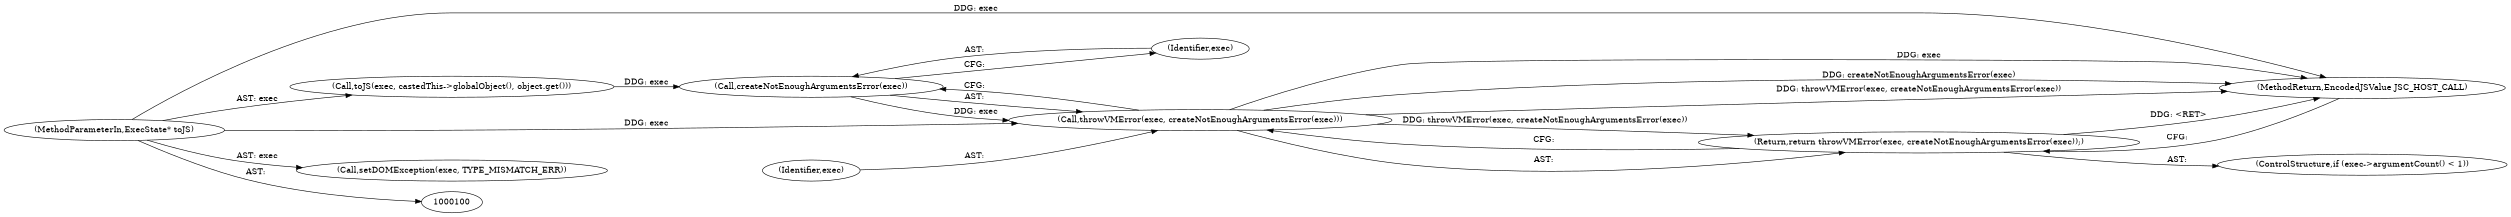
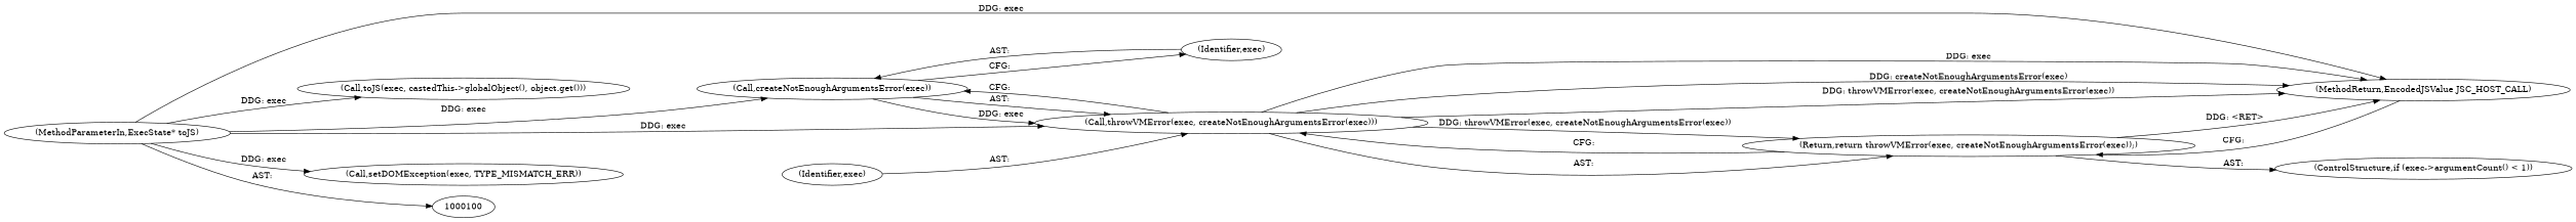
  digraph {
    rankdir=LR
    n1 [label="(Call,createNotEnoughArgumentsError(exec))"]
    n2 [label="(Call,throwVMError(exec, createNotEnoughArgumentsError(exec)))"]
    n3 [label="(Identifier,exec)"]
    n4 [label="(MethodReturn,EncodedJSValue JSC_HOST_CALL)"]
    n5 [label="(Return,return throwVMError(exec, createNotEnoughArgumentsError(exec));)"]
    n6 [label="(MethodParameterIn,ExecState* toJS)"]
    n7 [label="(Call,setDOMException(exec, TYPE_MISMATCH_ERR))"]
    n8 [label="(Call,toJS(exec, castedThis->globalObject(), object.get()))"]
    1000100
    n10 [label="(ControlStructure,if (exec->argumentCount() < 1))"]
    n11 [label="(Identifier,exec)"]
    n1 -> n2 [label="AST: "]
    n1 -> n2 [label="DDG: exec"]
    n1 -> n3 [label="CFG: "]
    n2 -> n1 [label="CFG: "]
    n2 -> n4 [label="DDG: exec"]
    n2 -> n4 [label="DDG: createNotEnoughArgumentsError(exec)"]
    n2 -> n4 [label="DDG: throwVMError(exec, createNotEnoughArgumentsError(exec))"]
    n2 -> n5 [label="AST: "]
    n2 -> n5 [label="DDG: throwVMError(exec, createNotEnoughArgumentsError(exec))"]
    n3 -> n1 [label="AST: "]
    n4 -> n5 [label="CFG: "]
    n5 -> n2 [label="CFG: "]
    n5 -> n4 [label="DDG: <RET>"]
    n5 -> n10 [label="AST: "]
-   n8 -> n1 [label="DDG: exec"]
+   n6 -> n1 [label="DDG: exec"]
    n6 -> n2 [label="DDG: exec"]
    n6 -> n4 [label="DDG: exec"]
-   n6 -> n7 [label="AST: exec"]
-   n6 -> n8 [label="AST: exec"]
+   n6 -> n7 [label="DDG: exec"]
+   n6 -> n8 [label="DDG: exec"]
    n6 -> 1000100 [label="AST: "]
    n11 -> n2 [label="AST: "]
  }
